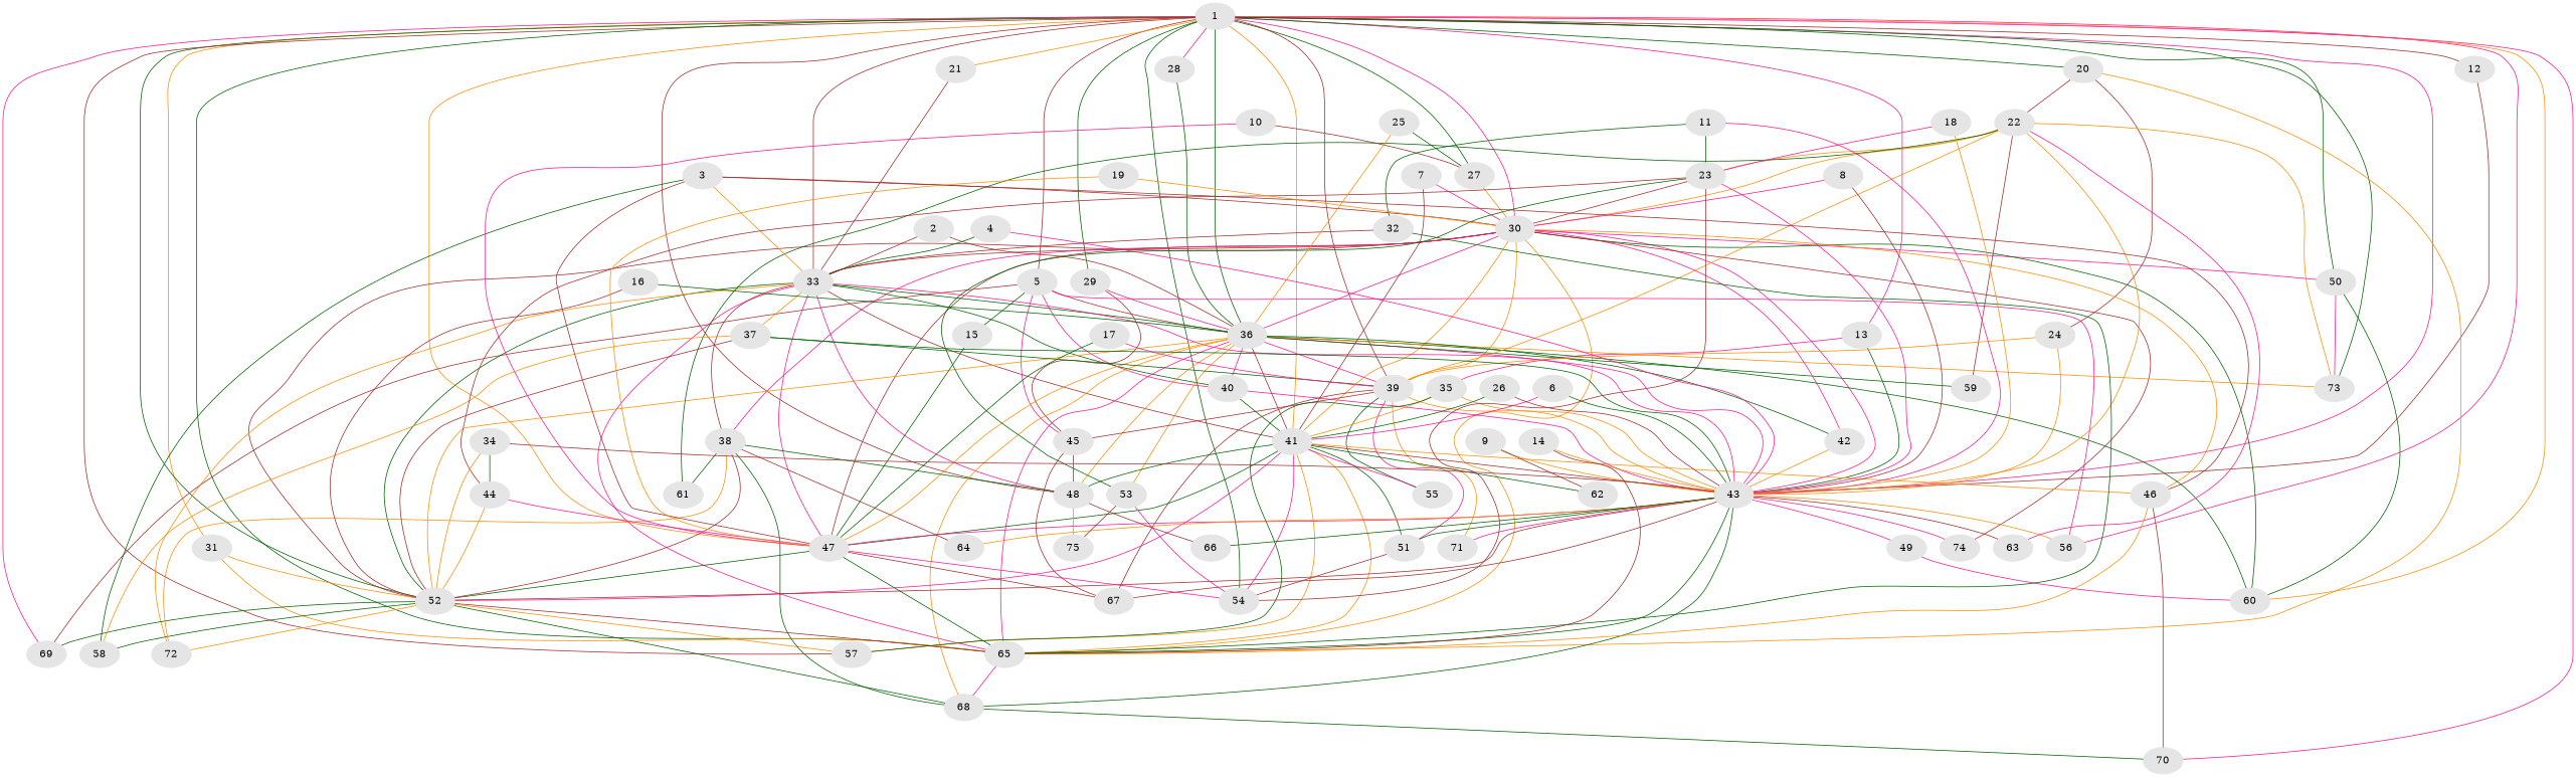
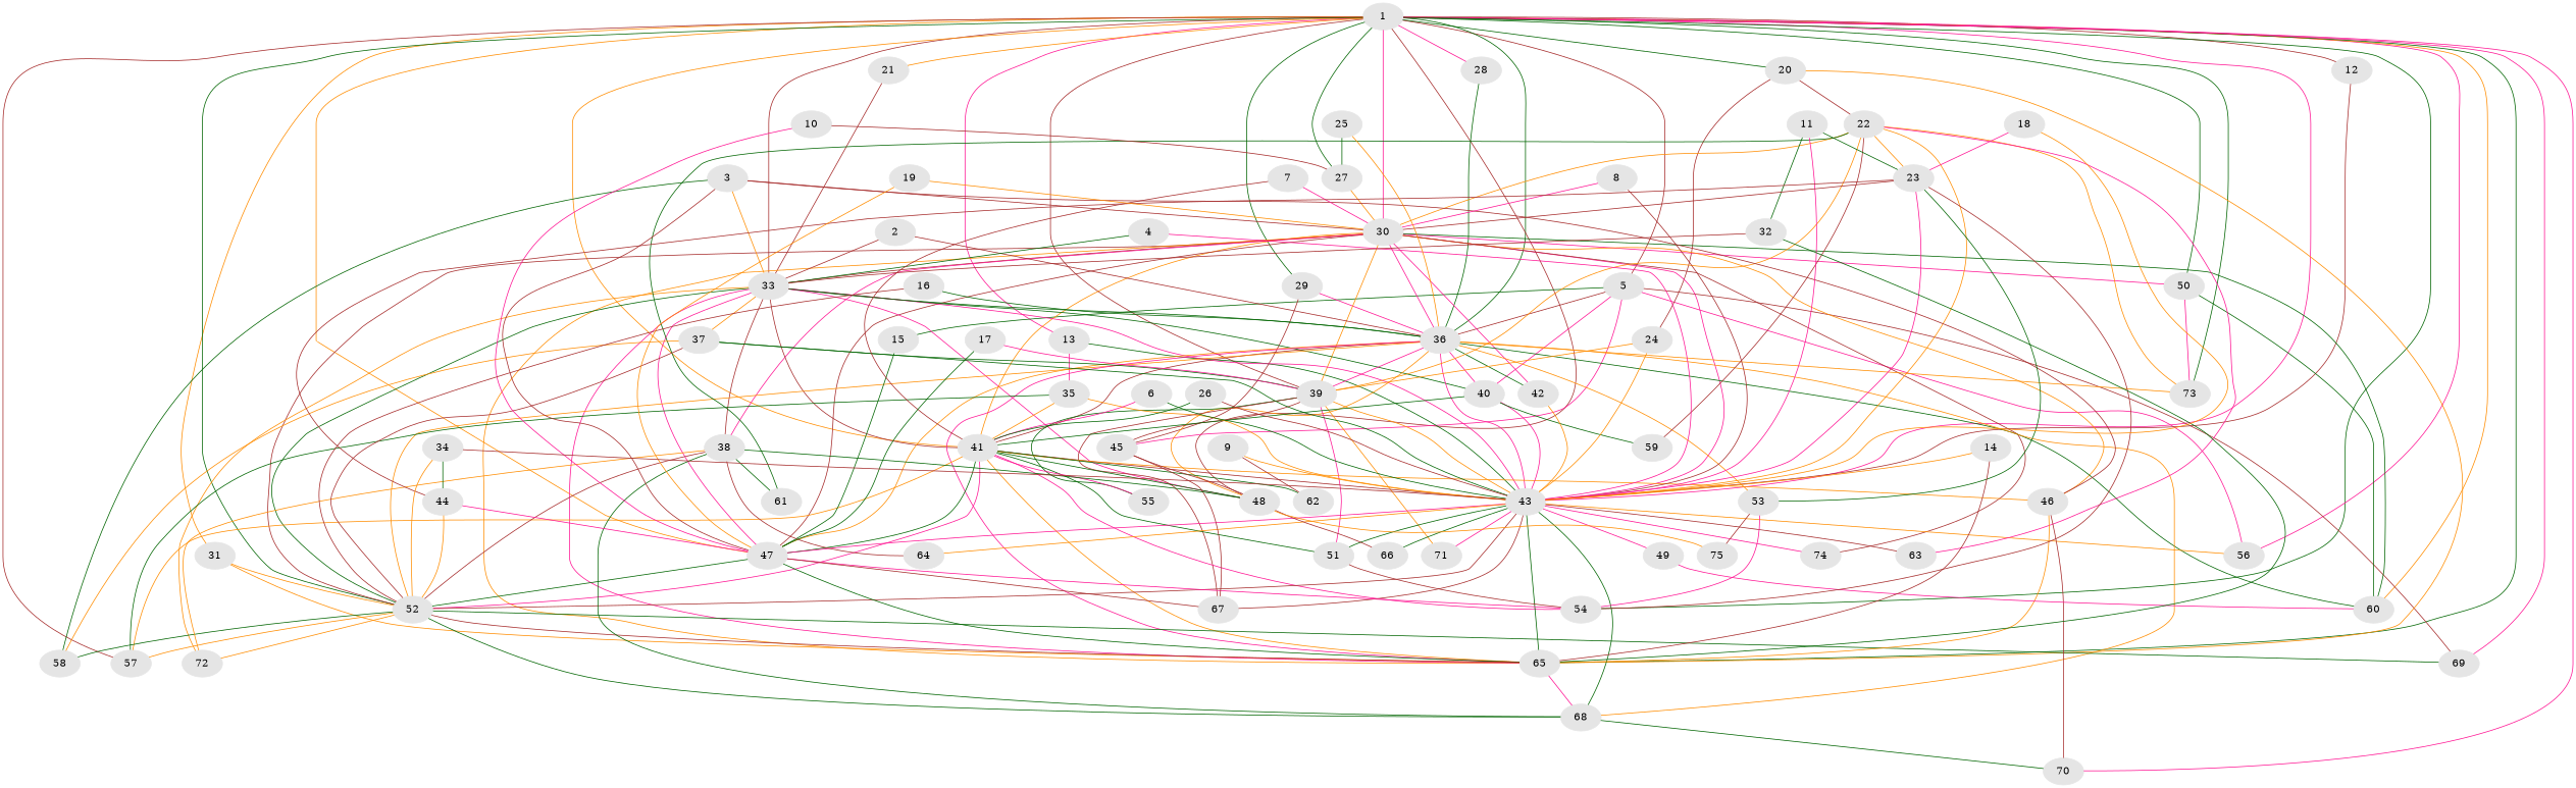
  graph {
    node [color=gray90 style=filled]
    edge [color=darkgreen weight=1.0]
    1
    5
    12
    13
    20
    21
    27
    28
    29
    30
    31
    33
    36
    39
    41
    43
    47
    48
    50
    52
    54
    56
    57
    60
    65
    69
    70
    73
    15
    40
    45
    35
    22
    24
    46
    38
    42
    74
    37
    72
    59
    53
    68
    51
    55
    67
    71
    62
    63
    64
    49
    66
    75
    58
    2
    3
    4
    6
    7
    8
    9
    10
    11
    23
    32
    44
    14
    16
    17
    18
    19
    61
    25
    26
    34
    1 -- 5 [color=brown]
    1 -- 12 [color=brown]
    1 -- 13 [color=deeppink]
    1 -- 20
    1 -- 21 [color=darkorange]
    1 -- 27
    1 -- 28 [color=deeppink]
    1 -- 29
    1 -- 30 [color=deeppink weight=3.0]
    1 -- 31 [color=darkorange]
    1 -- 33 [color=brown weight=3.0]
    1 -- 36 [weight=2.0]
    1 -- 39 [color=brown]
    1 -- 41 [color=darkorange weight=3.0]
    1 -- 43 [color=deeppink weight=3.0]
    1 -- 47 [color=darkorange weight=3.0]
    1 -- 48 [color=brown]
    1 -- 50
    1 -- 52 [weight=2.0]
    1 -- 54
    1 -- 56 [color=deeppink]
    1 -- 57 [color=brown]
    1 -- 60 [color=darkorange]
    1 -- 65 [weight=3.0]
    1 -- 69 [color=deeppink]
    1 -- 70 [color=deeppink]
    1 -- 73
    5 -- 36 [color=brown]
    5 -- 56 [color=deeppink]
    5 -- 69 [color=brown]
    5 -- 15
    5 -- 40 [color=deeppink]
    5 -- 45 [color=deeppink]
    12 -- 43 [color=brown]
    13 -- 43
    13 -- 35 [color=deeppink]
    20 -- 65 [color=darkorange]
    20 -- 22 [color=brown]
    20 -- 24 [color=brown]
    21 -- 33 [color=brown]
    27 -- 30 [color=darkorange]
    28 -- 36
    29 -- 36 [color=deeppink weight=2.0]
    29 -- 45 [color=brown]
    30 -- 33 [color=brown]
    30 -- 36 [color=deeppink]
    30 -- 39 [color=darkorange]
    30 -- 41 [color=darkorange weight=2.0]
    30 -- 43 [color=deeppink]
    30 -- 47 [color=brown]
    30 -- 50 [color=deeppink]
    30 -- 52 [color=brown]
    30 -- 60
    30 -- 65 [color=darkorange]
    30 -- 46 [color=darkorange]
    30 -- 38 [color=deeppink]
    30 -- 42 [color=deeppink]
    30 -- 74 [color=brown]
    31 -- 52 [color=darkorange]
    31 -- 65 [color=darkorange]
    33 -- 36
    33 -- 41 [color=brown]
    33 -- 43 [color=deeppink]
    33 -- 47 [color=deeppink]
    33 -- 48 [color=deeppink]
    33 -- 52
    33 -- 65 [color=deeppink]
    33 -- 40
    33 -- 38 [color=brown]
    33 -- 37 [color=darkorange]
    33 -- 72 [color=darkorange]
    36 -- 39 [color=deeppink]
    36 -- 41 [color=brown]
    36 -- 43 [color=deeppink weight=3.0]
    36 -- 47 [color=darkorange]
    36 -- 48 [color=darkorange]
    36 -- 52 [color=darkorange]
    36 -- 60
    36 -- 65 [color=deeppink weight=2.0]
    36 -- 73 [color=darkorange]
    36 -- 40 [color=deeppink]
    36 -- 42
-   36 -- 59
+   40 -- 59
    36 -- 53 [color=darkorange]
    36 -- 68 [color=darkorange]
    39 -- 43 [color=darkorange]
    39 -- 45 [color=brown]
    39 -- 51 [color=deeppink]
    39 -- 55
    39 -- 67 [color=brown]
    39 -- 71 [color=darkorange]
    41 -- 43 [color=brown weight=2.0]
    41 -- 47
    41 -- 48 [weight=2.0]
    41 -- 52 [color=deeppink]
    41 -- 54 [color=deeppink]
    41 -- 57 [color=darkorange]
    41 -- 65 [color=darkorange]
    41 -- 46 [color=darkorange]
    41 -- 51
    41 -- 55 [color=deeppink]
    41 -- 62
    43 -- 47 [color=deeppink weight=2.0]
    43 -- 52 [color=brown weight=2.0]
    43 -- 56 [color=darkorange]
    43 -- 65
    43 -- 74 [color=deeppink]
    43 -- 68
    43 -- 51 [weight=2.0]
    43 -- 67 [color=brown weight=2.0]
    43 -- 71 [color=deeppink]
    43 -- 63 [color=brown]
    43 -- 64 [color=darkorange]
    43 -- 49 [color=deeppink]
    43 -- 66
    47 -- 52 [weight=2.0]
    47 -- 54 [color=deeppink]
    47 -- 65
    47 -- 67 [color=brown]
    48 -- 66 [color=brown]
    48 -- 75 [color=darkorange]
    50 -- 60
    50 -- 73 [color=deeppink]
    52 -- 57 [color=darkorange]
    52 -- 65 [color=brown]
    52 -- 69
    52 -- 72 [color=darkorange]
    52 -- 68
    52 -- 58
    65 -- 68 [color=deeppink]
    15 -- 47
    40 -- 41
    40 -- 43 [color=deeppink]
    45 -- 48 [color=brown]
    45 -- 67 [color=brown]
    35 -- 41 [color=darkorange]
    35 -- 43 [color=darkorange]
    35 -- 57
    22 -- 30 [color=darkorange]
    22 -- 39 [color=darkorange]
    22 -- 43 [color=darkorange]
    22 -- 73 [color=darkorange]
    22 -- 59 [color=brown]
    22 -- 63 [color=deeppink]
    22 -- 23 [color=darkorange]
    22 -- 61
    24 -- 39 [color=darkorange]
    24 -- 43 [color=darkorange]
    46 -- 65 [color=darkorange]
    46 -- 70 [color=brown]
    38 -- 48
    38 -- 52 [color=brown]
    38 -- 72 [color=darkorange]
    38 -- 68
    38 -- 64 [color=brown]
    38 -- 61
    42 -- 43 [color=darkorange weight=2.0]
    37 -- 39
    37 -- 43
    37 -- 52 [color=brown]
    37 -- 58 [color=darkorange]
    53 -- 54 [color=deeppink weight=2.0]
    53 -- 75 [color=brown]
    68 -- 70
    51 -- 54 [color=brown]
    49 -- 60 [color=deeppink]
    2 -- 33 [color=brown]
    2 -- 36 [color=brown]
    3 -- 30 [color=brown]
    3 -- 33 [color=darkorange]
    3 -- 47 [color=brown]
    3 -- 46 [color=brown]
    3 -- 58
    4 -- 33
    4 -- 43 [color=deeppink]
    6 -- 41 [color=deeppink]
    6 -- 43
    7 -- 30 [color=deeppink]
    7 -- 41 [color=brown]
    8 -- 30 [color=deeppink]
    8 -- 43 [color=brown]
    9 -- 43 [color=darkorange]
    9 -- 62 [color=brown]
    10 -- 27 [color=brown]
    10 -- 47 [color=deeppink]
    11 -- 43 [color=deeppink]
    11 -- 23
    11 -- 32
    23 -- 30 [color=brown]
    23 -- 43 [color=deeppink]
    23 -- 54 [color=brown]
    23 -- 53
    23 -- 44 [color=brown]
    32 -- 33 [color=brown]
    32 -- 65
    44 -- 47 [color=deeppink]
    44 -- 52 [color=darkorange]
    14 -- 43 [color=darkorange]
    14 -- 65 [color=brown]
    16 -- 36
    16 -- 52 [color=brown]
    17 -- 39 [color=deeppink]
    17 -- 47
    18 -- 43 [color=darkorange]
    18 -- 23 [color=deeppink]
    19 -- 30 [color=darkorange]
    19 -- 47 [color=darkorange]
    25 -- 27
    25 -- 36 [color=darkorange]
    26 -- 41
    26 -- 43 [color=brown]
    34 -- 43 [color=brown weight=2.0]
    34 -- 52 [color=darkorange]
    34 -- 44
  }
